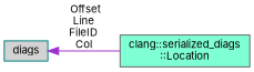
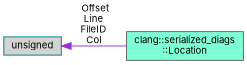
  digraph {
    rankdir=LR
    fontname=Inter
    node [fontname=Inter fontsize=10 shape=record style=filled]
    n1 [color=gray40 fillcolor=aquamarine fontcolor=black height=0.2 label="clang::serialized_diags\l::Location" width=0.4]
-   n2 [color=teal height=0.2 label=diags width=0.4 fillcolor=lightgrey]
+   n2 [color=teal height=0.2 label=unsigned width=0.4 fillcolor=lightgrey]
    n2 -> n1 [color=darkorchid3 dir=back fontname=Inter fontsize=10 label=" Offset\nLine\nFileID\nCol" labelfontname=Helvetica labelfontsize=10 style=solid]
  }
